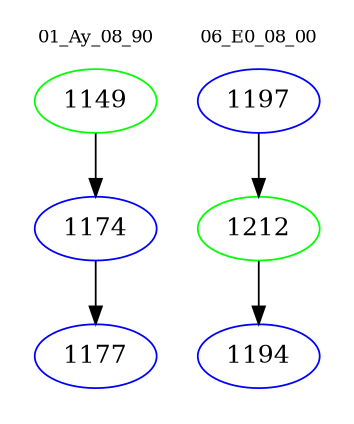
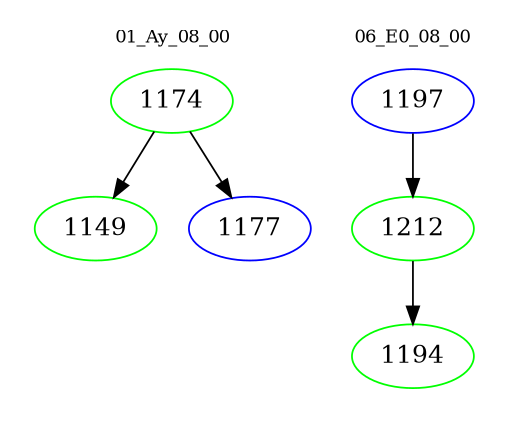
  digraph {
    node [color=blue]
    edge [color=black]
-   n1 [label=1174]
+   n1 [color=green label=1174]
    n2 [color=green label=1149]
    n3 [label=1177]
    n4 [label=1197]
-   n5 [label=1194]
+   n5 [color=green label=1194]
    n6 [color=green label=1212]
    subgraph cluster_1 {
      color=white
      fontsize=10
-     label="01_Ay_08_90"
+     label="01_Ay_08_00"
      n1
      n2
      n3
    }
    subgraph cluster_2 {
      color=white
      fontsize=10
      label="06_E0_08_00"
      n4
      n5
      n6
    }
-   n2 -> n1
+   n1 -> n2
    n1 -> n3
    n4 -> n6
    n6 -> n5
  }
